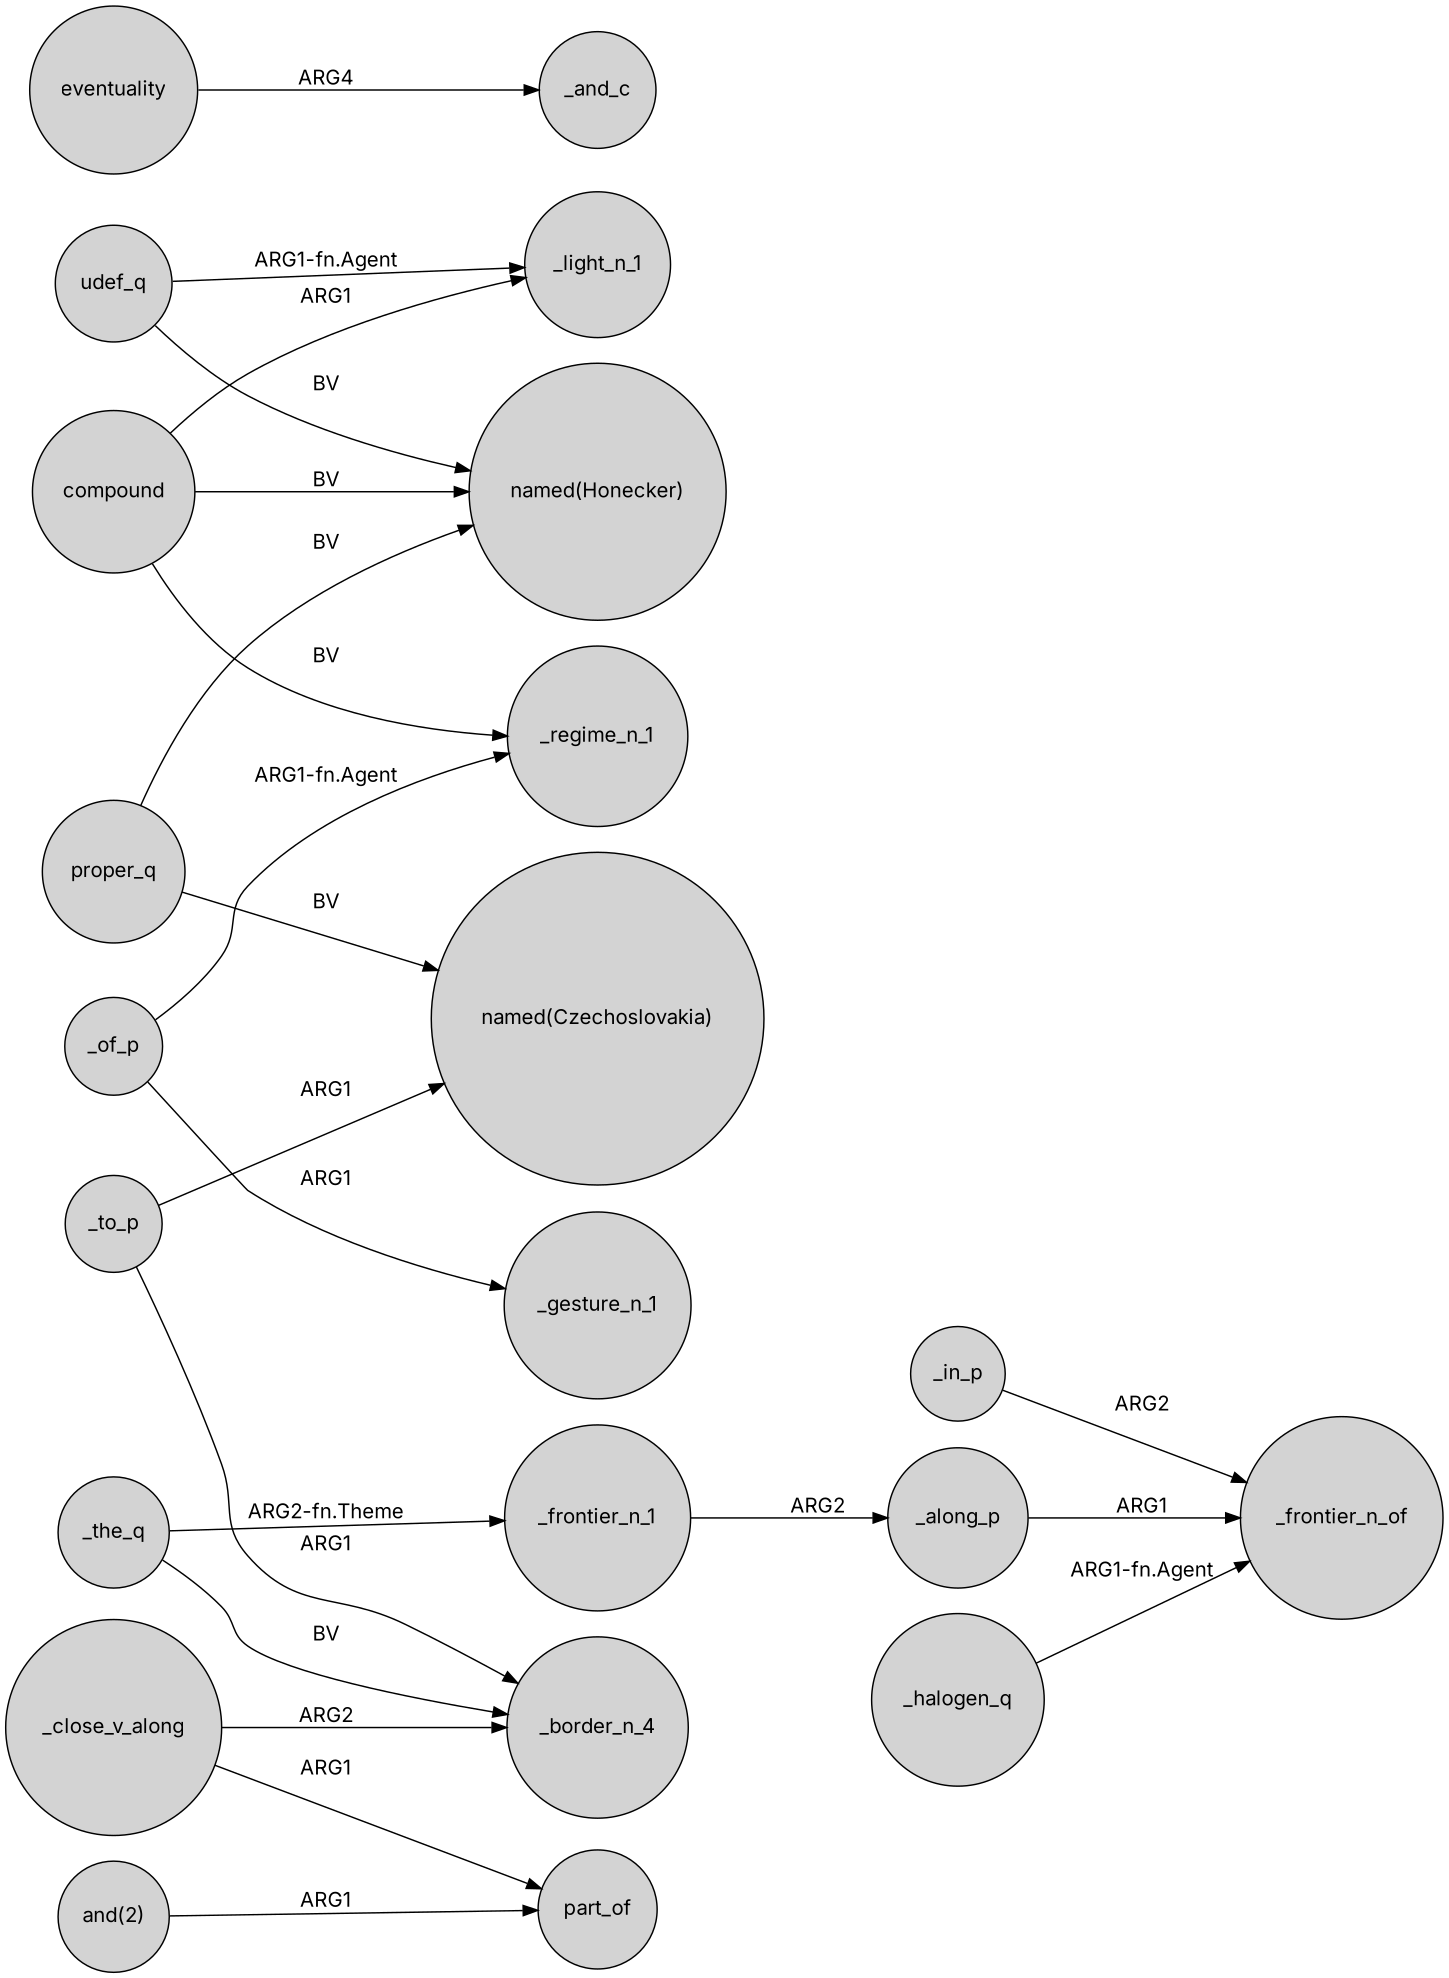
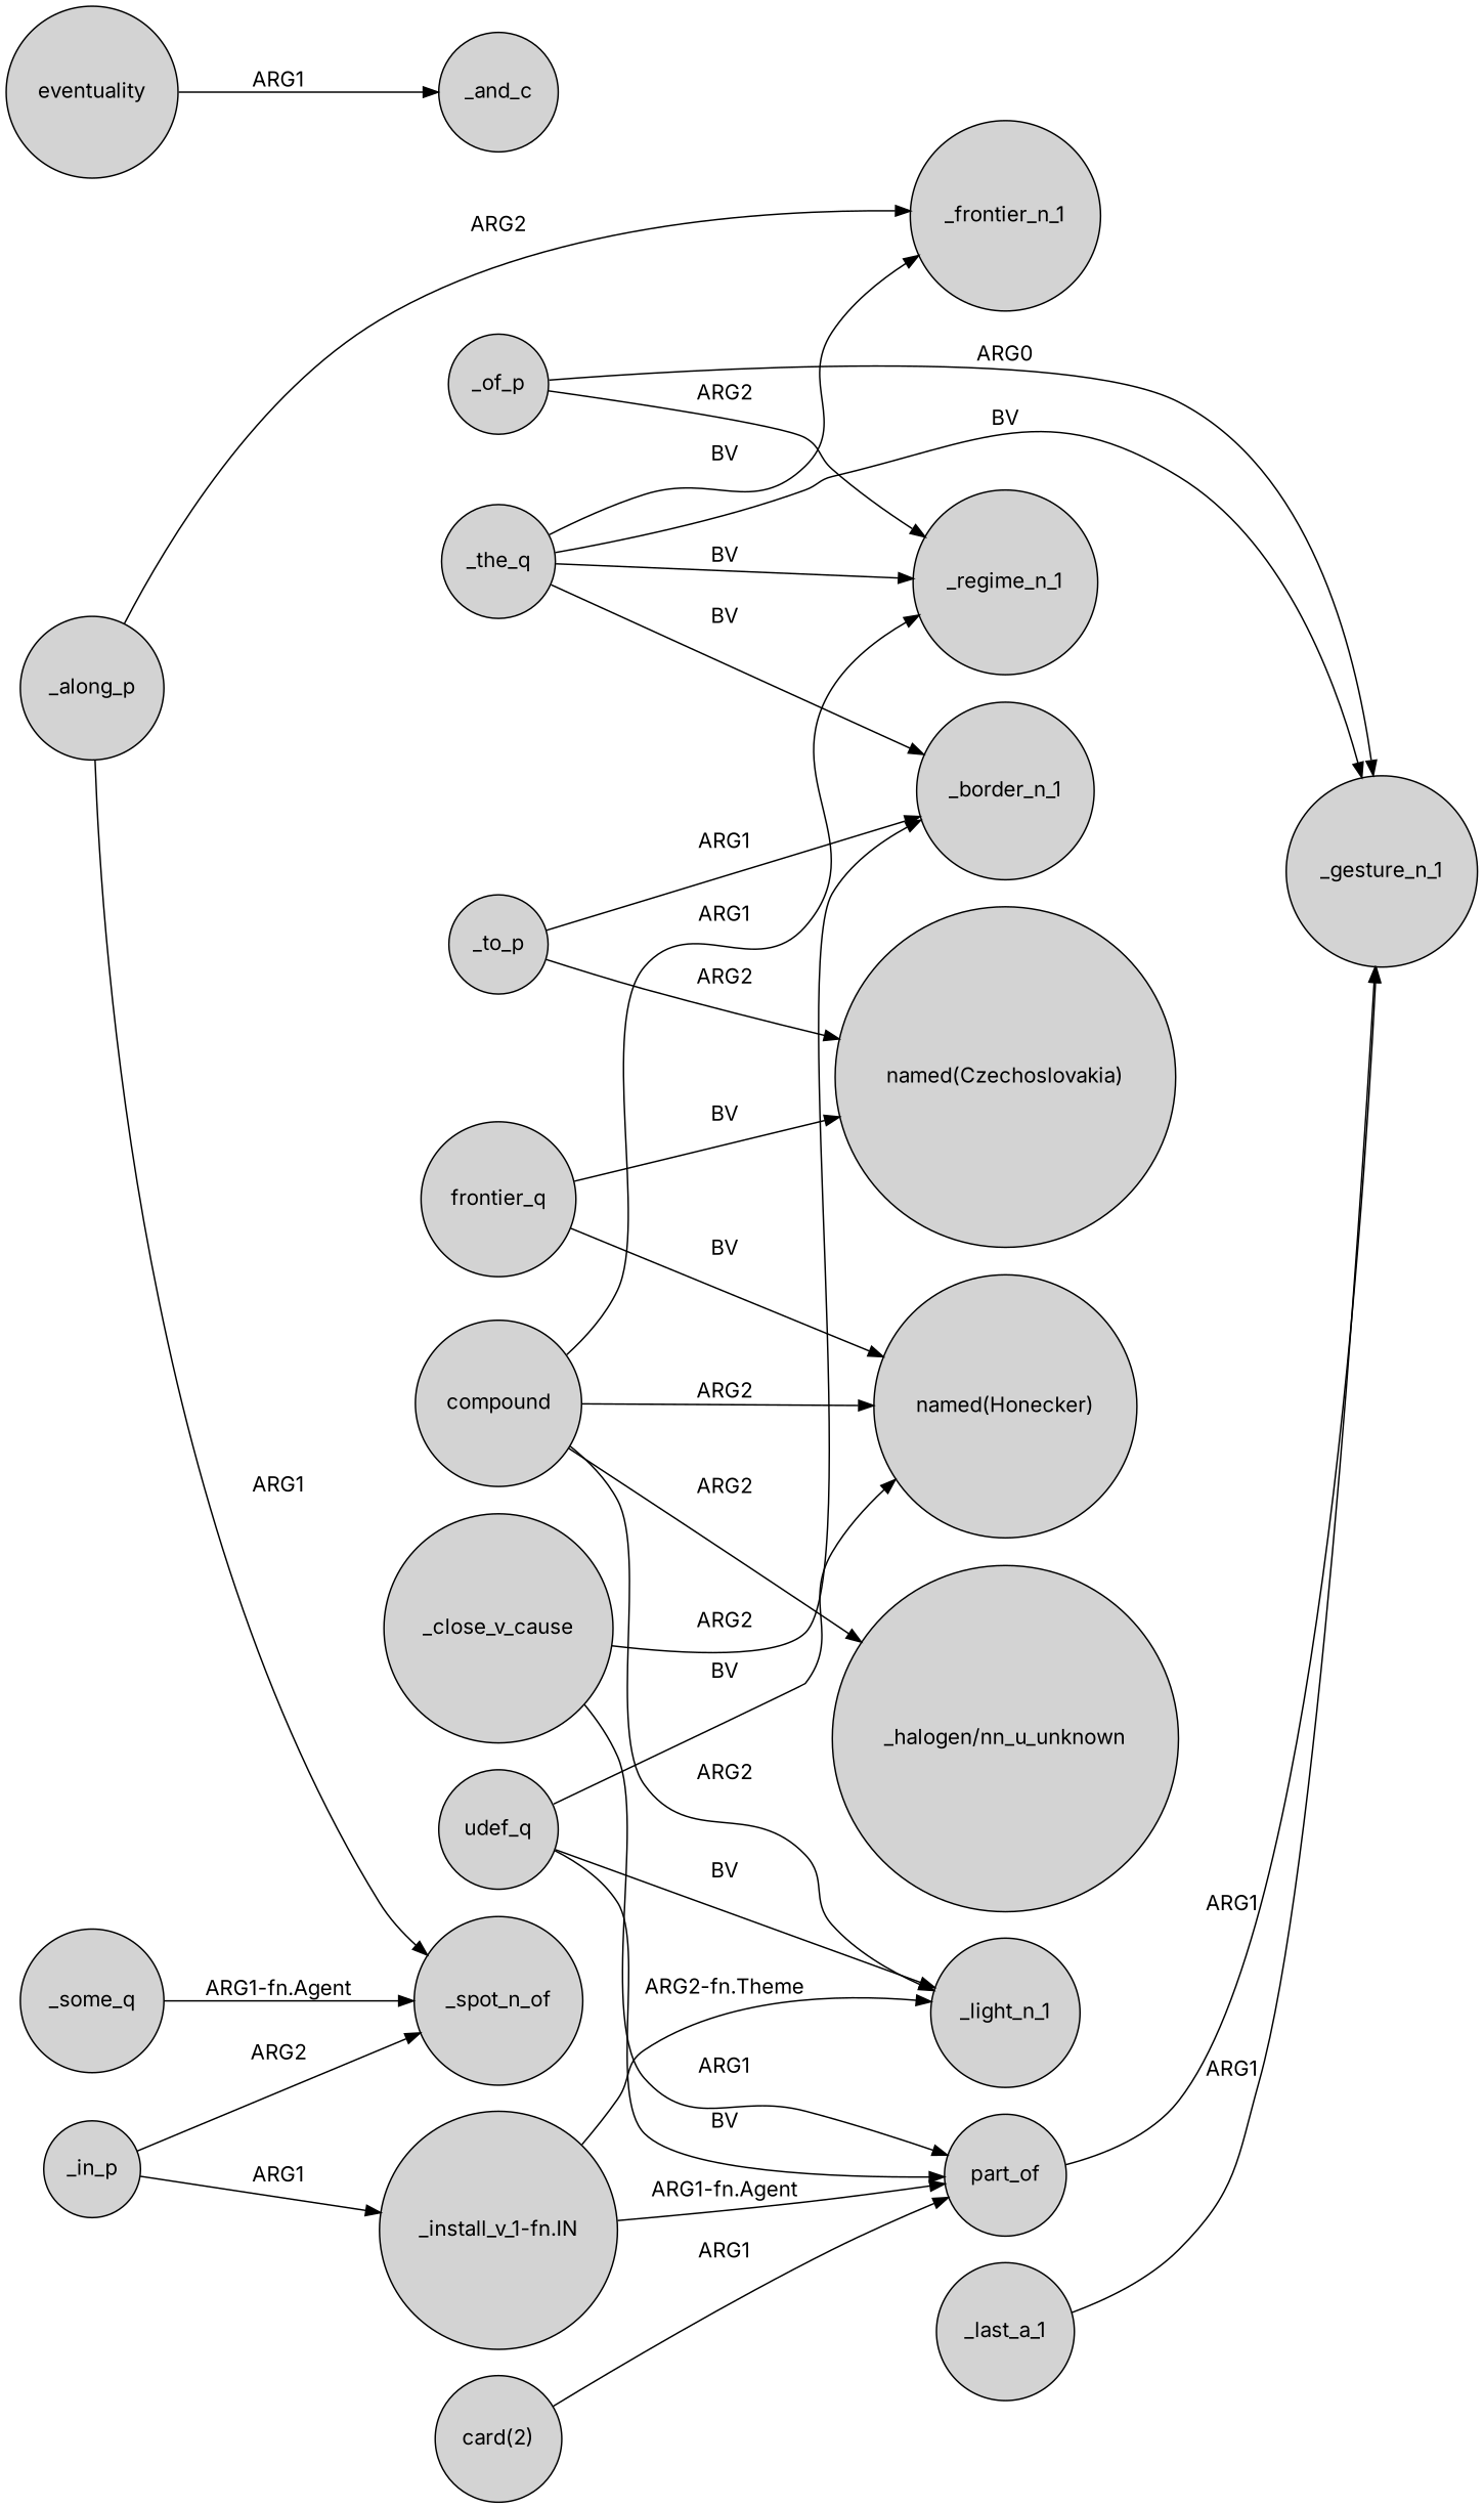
  digraph {
    fontname=Inter
    rankdir=LR
    node [fontname=Inter shape=circle style=filled]
    edge [fontname=Inter]
    udef_q
    part_of
    _light_n_1
    "named(Honecker)"
    _gesture_n_1
    _in_p
-   _spot_n_of [label=_frontier_n_of]
+   "_install_v_1-fn.IN"
+   _spot_n_of
    _of_p
    _regime_n_1
    _to_p
    "named(Czechoslovakia)"
-   _border_n_1 [label=_border_n_4]
+   _border_n_1
    _the_q
    _frontier_n_1
-   _close_v_cause [label=_close_v_along]
+   _close_v_cause
    _along_p
    compound
-   "card(2)" [label="and(2)"]
-   proper_q
-   _some_q [label=_halogen_q]
+   "_halogen/nn_u_unknown"
+   "card(2)"
+   proper_q [label=frontier_q]
+   _some_q
+   _last_a_1
    eventuality
    _and_c
-   udef_q -> _light_n_1 [label="ARG1-fn.Agent"]
+   udef_q -> part_of [label=BV]
+   udef_q -> _light_n_1 [label=BV]
    udef_q -> "named(Honecker)" [label=BV]
+   part_of -> _gesture_n_1 [label=ARG1]
+   _in_p -> "_install_v_1-fn.IN" [label=ARG1]
    _in_p -> _spot_n_of [label=ARG2]
-   _of_p -> _gesture_n_1 [label=ARG1]
-   _of_p -> _regime_n_1 [label="ARG1-fn.Agent"]
-   _to_p -> "named(Czechoslovakia)" [label=ARG1]
+   "_install_v_1-fn.IN" -> part_of [label="ARG1-fn.Agent"]
+   "_install_v_1-fn.IN" -> _light_n_1 [label="ARG2-fn.Theme"]
+   _of_p -> _gesture_n_1 [label=ARG0]
+   _of_p -> _regime_n_1 [label=ARG2]
+   _to_p -> "named(Czechoslovakia)" [label=ARG2]
    _to_p -> _border_n_1 [label=ARG1]
+   _the_q -> _gesture_n_1 [label=BV]
+   _the_q -> _regime_n_1 [label=BV]
    _the_q -> _border_n_1 [label=BV]
-   _the_q -> _frontier_n_1 [label="ARG2-fn.Theme"]
+   _the_q -> _frontier_n_1 [label=BV]
    _close_v_cause -> part_of [label=ARG1]
    _close_v_cause -> _border_n_1 [label=ARG2]
    _along_p -> _spot_n_of [label=ARG1]
-   _frontier_n_1 -> _along_p [label=ARG2]
-   compound -> _light_n_1 [label=ARG1]
-   compound -> "named(Honecker)" [label=BV]
-   compound -> _regime_n_1 [label=BV]
+   _along_p -> _frontier_n_1 [label=ARG2]
+   compound -> _light_n_1 [label=ARG2]
+   compound -> "named(Honecker)" [label=ARG2]
+   compound -> _regime_n_1 [label=ARG1]
+   compound -> "_halogen/nn_u_unknown" [label=ARG2]
    "card(2)" -> part_of [label=ARG1]
    proper_q -> "named(Honecker)" [label=BV]
    proper_q -> "named(Czechoslovakia)" [label=BV]
    _some_q -> _spot_n_of [label="ARG1-fn.Agent"]
-   eventuality -> _and_c [label=ARG4]
+   _last_a_1 -> _gesture_n_1 [label=ARG1]
+   eventuality -> _and_c [label=ARG1]
  }
